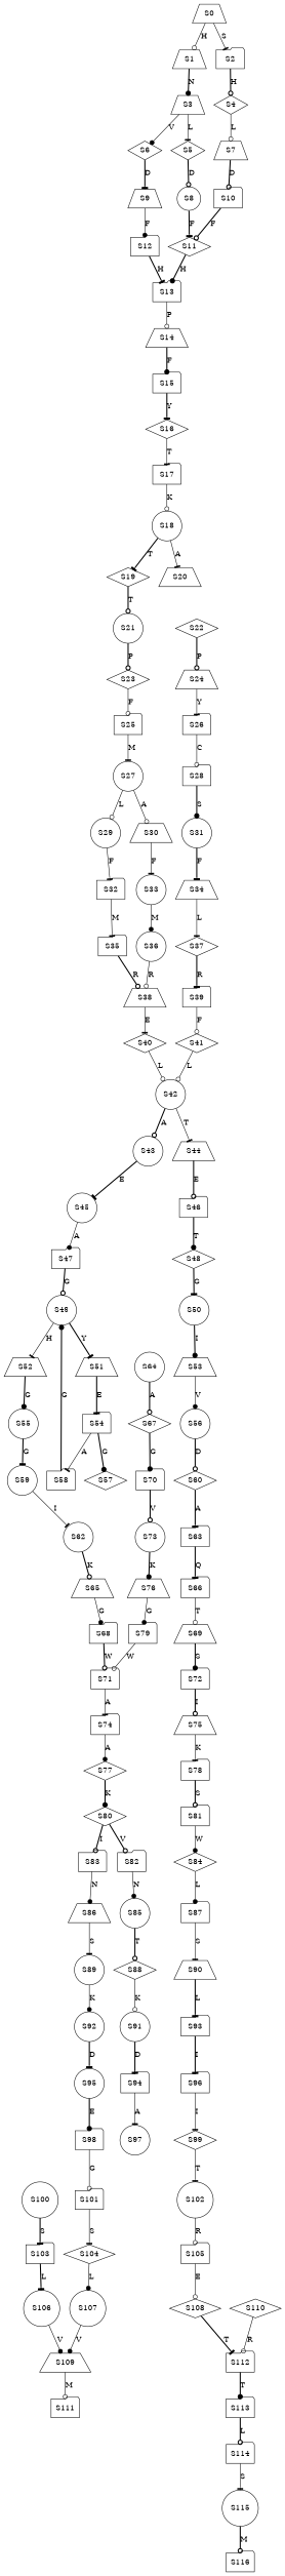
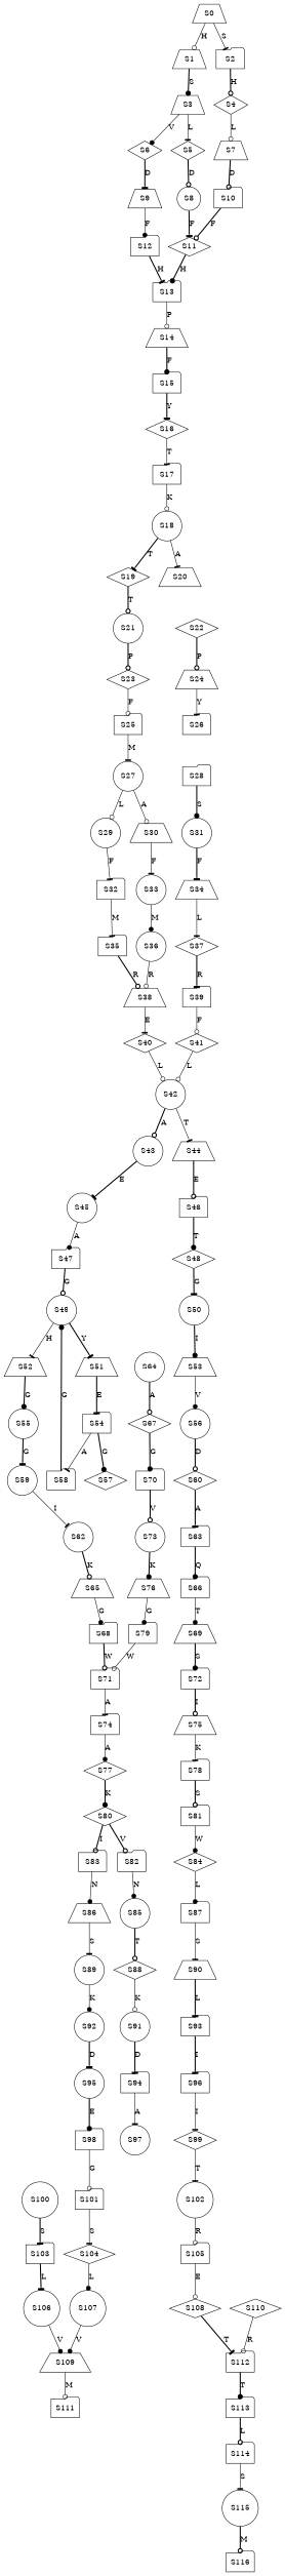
  strict digraph {
    node [shape=folder]
    edge [arrowhead=tee style=solid]
    S0 [shape=trapezium]
    S1 [shape=trapezium]
    S2
    S3 [shape=trapezium]
    S4 [shape=diamond]
    S5 [shape=diamond]
    S6 [shape=diamond]
    S7 [shape=trapezium]
    S8 [shape=circle]
    S9 [shape=trapezium]
    S10
    S11 [shape=diamond]
    S12
    S13
    S14 [shape=trapezium]
    S15
    S16 [shape=diamond]
    S17
    S18 [shape=circle]
    S19 [shape=diamond]
    S20 [shape=trapezium]
    S21 [shape=circle]
    S23 [shape=diamond]
    S22 [shape=diamond]
    S24 [shape=trapezium]
    S25
    S26
    S27 [shape=circle]
    S28
    S29 [shape=circle]
    S30 [shape=trapezium]
    S31 [shape=circle]
    S32
    S33 [shape=circle]
    S34 [shape=trapezium]
    S35
    S36 [shape=circle]
    S37 [shape=diamond]
    S38 [shape=trapezium]
    S39
    S40 [shape=diamond]
    S41 [shape=diamond]
    S42 [shape=circle]
    S43 [shape=circle]
    S44 [shape=trapezium]
    S45 [shape=circle]
    S46
    S47
    S48 [shape=diamond]
    S49 [shape=circle]
    S50 [shape=circle]
    S51 [shape=trapezium]
    S52 [shape=trapezium]
    S53 [shape=trapezium]
    S54
    S55 [shape=circle]
    S56 [shape=circle]
    S57 [shape=diamond]
    S58
    S59 [shape=circle]
    S60 [shape=diamond]
    S62 [shape=circle]
    S63
    S65 [shape=trapezium]
    S66
    S64 [shape=circle]
    S67 [shape=diamond]
    S68
    S69 [shape=trapezium]
    S70
    S71
    S72
    S73 [shape=circle]
    S74
    S75 [shape=trapezium]
    S76 [shape=trapezium]
    S77 [shape=diamond]
    S78
    S79
    S80 [shape=diamond]
    S81
    S82
    S83
    S84 [shape=diamond]
    S85 [shape=circle]
    S86 [shape=trapezium]
    S87
    S88 [shape=diamond]
    S89 [shape=circle]
    S90 [shape=trapezium]
    S91 [shape=circle]
    S92 [shape=circle]
    S93
    S94
    S95 [shape=circle]
    S96
    S97 [shape=circle]
    S98
    S99 [shape=diamond]
    S101
    S102 [shape=circle]
    S100 [shape=circle]
    S103
    S104 [shape=diamond]
    S105
    S106 [shape=circle]
    S107 [shape=circle]
    S108 [shape=diamond]
    S109 [shape=trapezium]
    S112
    S111
    S110 [shape=diamond]
    S113
    S114
    S115 [shape=circle]
    S116
    S0 -> S1 [arrowhead=odot label=H]
    S0 -> S2 [label=S]
-   S1 -> S3 [arrowhead=dot label=N style=bold]
+   S1 -> S3 [arrowhead=dot label=S style=bold]
    S2 -> S4 [arrowhead=odot label=H style=bold]
    S3 -> S5 [label=L]
    S3 -> S6 [arrowhead=dot label=V]
    S4 -> S7 [arrowhead=odot label=L]
    S5 -> S8 [arrowhead=odot label=D style=bold]
    S6 -> S9 [label=D style=bold]
    S7 -> S10 [arrowhead=odot label=D style=bold]
    S8 -> S11 [label=F style=bold]
    S9 -> S12 [arrowhead=dot label=F]
    S10 -> S11 [arrowhead=odot label=F style=bold]
    S11 -> S13 [arrowhead=dot label=H style=bold]
    S12 -> S13 [label=H style=bold]
    S13 -> S14 [arrowhead=odot label=P]
    S14 -> S15 [arrowhead=dot label=F style=bold]
    S15 -> S16 [label=Y style=bold]
    S16 -> S17 [label=T]
    S17 -> S18 [arrowhead=odot label=K]
    S18 -> S19 [label=T style=bold]
    S18 -> S20 [label=A]
    S19 -> S21 [arrowhead=odot label=T style=bold]
    S21 -> S23 [arrowhead=odot label=P style=bold]
    S23 -> S25 [arrowhead=odot label=F]
    S22 -> S24 [arrowhead=odot label=P style=bold]
    S24 -> S26 [label=Y]
    S25 -> S27 [label=M]
-   S26 -> S28 [arrowhead=odot label=C]
    S27 -> S29 [arrowhead=odot label=L]
    S27 -> S30 [arrowhead=odot label=A]
    S28 -> S31 [arrowhead=dot label=S style=bold]
    S29 -> S32 [label=F]
    S30 -> S33 [label=F]
    S31 -> S34 [label=F style=bold]
    S32 -> S35 [label=M]
    S33 -> S36 [arrowhead=dot label=M]
    S34 -> S37 [label=L]
    S35 -> S38 [arrowhead=odot label=R style=bold]
    S36 -> S38 [arrowhead=odot label=R]
    S37 -> S39 [label=R style=bold]
    S38 -> S40 [label=E]
    S39 -> S41 [arrowhead=odot label=F]
    S40 -> S42 [arrowhead=odot label=L]
    S41 -> S42 [arrowhead=odot label=L]
    S42 -> S43 [arrowhead=odot label=A style=bold]
    S42 -> S44 [label=T]
    S43 -> S45 [label=E style=bold]
    S44 -> S46 [arrowhead=odot label=E style=bold]
    S45 -> S47 [arrowhead=dot label=A]
    S46 -> S48 [arrowhead=dot label=T style=bold]
    S47 -> S49 [arrowhead=odot label=G style=bold]
    S48 -> S50 [label=G style=bold]
    S49 -> S51 [label=Y style=bold]
    S49 -> S52 [label=H]
    S50 -> S53 [arrowhead=dot label=I style=bold]
    S51 -> S54 [label=E style=bold]
    S52 -> S55 [arrowhead=dot label=G style=bold]
    S53 -> S56 [arrowhead=dot label=V]
    S54 -> S57 [arrowhead=dot label=G style=bold]
    S54 -> S58 [label=A]
    S55 -> S59 [label=G style=bold]
    S56 -> S60 [arrowhead=odot label=D style=bold]
    S58 -> S49 [arrowhead=dot label=G style=bold]
    S59 -> S62 [label=I]
    S60 -> S63 [label=A style=bold]
    S62 -> S65 [arrowhead=odot label=K style=bold]
-   S63 -> S66 [label=Q style=bold]
+   S63 -> S66 [arrowhead=dot label=Q style=bold]
    S65 -> S68 [arrowhead=dot label=G]
-   S66 -> S69 [arrowhead=odot label=T]
+   S66 -> S69 [arrowhead=dot label=T]
    S64 -> S67 [arrowhead=odot label=A style=bold]
    S67 -> S70 [arrowhead=dot label=G style=bold]
    S68 -> S71 [arrowhead=odot label=W style=bold]
    S69 -> S72 [arrowhead=dot label=S style=bold]
    S70 -> S73 [arrowhead=odot label=V style=bold]
    S71 -> S74 [label=A]
    S72 -> S75 [arrowhead=odot label=I style=bold]
    S73 -> S76 [arrowhead=dot label=K style=bold]
    S74 -> S77 [arrowhead=dot label=A]
    S75 -> S78 [label=K]
    S76 -> S79 [arrowhead=dot label=G]
    S77 -> S80 [arrowhead=dot label=K style=bold]
    S78 -> S81 [arrowhead=odot label=S style=bold]
    S79 -> S71 [arrowhead=odot label=W]
    S80 -> S82 [arrowhead=odot label=V style=bold]
    S80 -> S83 [arrowhead=odot label=I style=bold]
    S81 -> S84 [arrowhead=dot label=W]
    S82 -> S85 [arrowhead=dot label=N]
    S83 -> S86 [arrowhead=dot label=N]
    S84 -> S87 [arrowhead=dot label=L]
    S85 -> S88 [arrowhead=odot label=T style=bold]
    S86 -> S89 [label=S]
    S87 -> S90 [label=S]
    S88 -> S91 [arrowhead=odot label=K]
    S89 -> S92 [arrowhead=dot label=K]
    S90 -> S93 [label=L style=bold]
    S91 -> S94 [label=D style=bold]
    S92 -> S95 [label=D style=bold]
    S93 -> S96 [label=I style=bold]
    S94 -> S97 [label=A]
    S95 -> S98 [arrowhead=dot label=E style=bold]
    S96 -> S99 [label=I]
    S98 -> S101 [arrowhead=odot label=G]
    S99 -> S102 [label=T]
    S101 -> S104 [label=S]
    S102 -> S105 [arrowhead=odot label=R]
    S100 -> S103 [label=S style=bold]
    S103 -> S106 [label=L style=bold]
    S104 -> S107 [arrowhead=dot label=L]
    S105 -> S108 [arrowhead=odot label=E]
    S106 -> S109 [arrowhead=dot label=V]
    S107 -> S109 [arrowhead=dot label=V]
    S108 -> S112 [label=T style=bold]
    S109 -> S111 [arrowhead=odot label=M]
    S112 -> S113 [arrowhead=dot label=T style=bold]
    S110 -> S112 [arrowhead=odot label=R]
    S113 -> S114 [arrowhead=odot label=L style=bold]
    S114 -> S115 [label=S]
    S115 -> S116 [arrowhead=odot label=M style=bold]
  }
